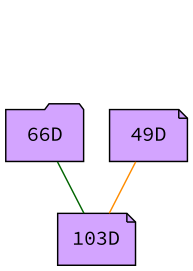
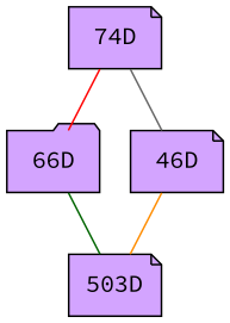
  graph {
    fontname="Source Code Pro"
    node [fillcolor="#D3A4FF" fontname="Source Code Pro" shape=note style=radial]
    edge [fontname="Source Code Pro" penwidth=1]
    n1 [label="66D" shape=folder]
-   "49D"
-   "103D"
+   "74D"
+   "49D" [label="46D"]
+   "103D" [label="503D"]
    n1 -- "103D" [color=darkgreen]
+   "74D" -- n1 [color=red]
+   "74D" -- "49D" [color=gray40]
    "49D" -- "103D" [color=darkorange]
  }
